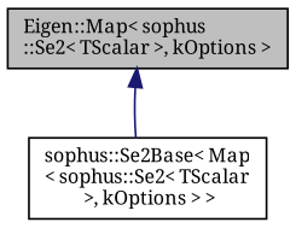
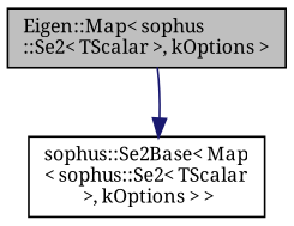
  digraph {
    fontname="Noto Serif"
    node [color=black fontname="Noto Serif" fontsize=10 shape=record style=filled]
    n1 [fillcolor=grey75 fontcolor=black height=0.2 label="Eigen::Map\< sophus\l::Se2\< TScalar \>, kOptions \>" width=0.4]
    n2 [fillcolor=white height=0.2 label="sophus::Se2Base\< Map\l\< sophus::Se2\< TScalar\l \>, kOptions \> \>" width=0.4]
-   n1 -> n2 [color=midnightblue dir=back fontname="Noto Serif" fontsize=10 labelfontname=Helvetica labelfontsize=10 style=solid]
+   n2 -> n1 [color=midnightblue dir=back fontname="Noto Serif" fontsize=10 labelfontname=Helvetica labelfontsize=10 style=solid]
  }
